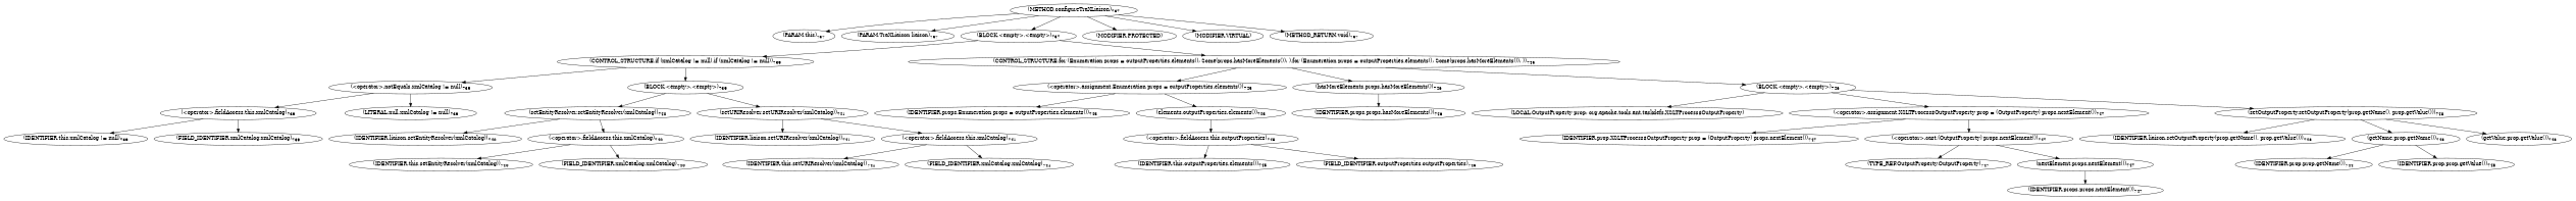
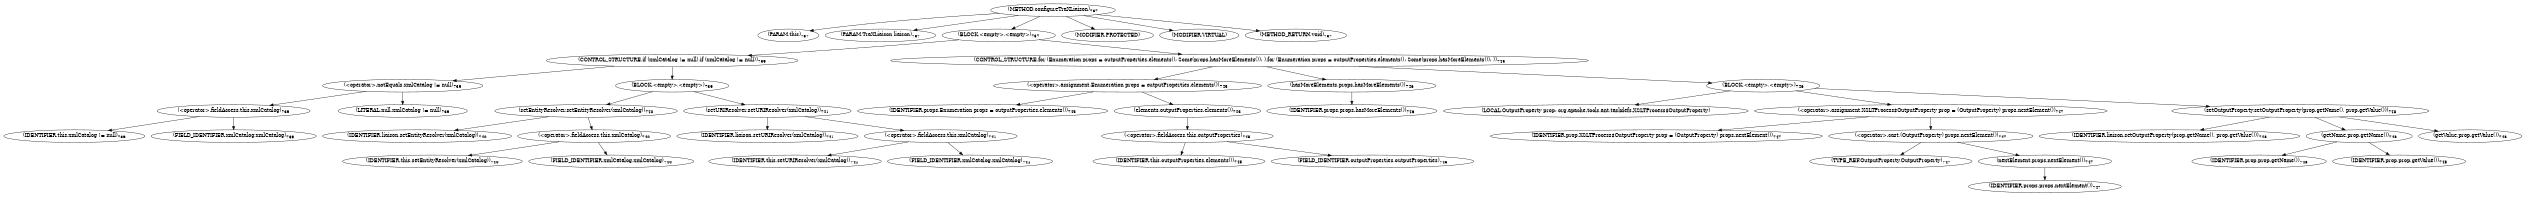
  digraph {
    n1 [label=<(METHOD,configureTraXLiaison)<SUB>737</SUB>>]
    n2 [label=<(PARAM,this)<SUB>737</SUB>>]
    n3 [label=<(PARAM,TraXLiaison liaison)<SUB>737</SUB>>]
    n4 [label=<(BLOCK,&lt;empty&gt;,&lt;empty&gt;)<SUB>737</SUB>>]
    n5 [label=<(MODIFIER,PROTECTED)>]
    n6 [label=<(MODIFIER,VIRTUAL)>]
    n7 [label=<(METHOD_RETURN,void)<SUB>737</SUB>>]
    n8 [label=<(CONTROL_STRUCTURE,if (xmlCatalog != null),if (xmlCatalog != null))<SUB>739</SUB>>]
    n9 [label=<(CONTROL_STRUCTURE,for (Enumeration props = outputProperties.elements(); Some(props.hasMoreElements()); ),for (Enumeration props = outputProperties.elements(); Some(props.hasMoreElements()); ))<SUB>745</SUB>>]
    n10 [label=<(&lt;operator&gt;.notEquals,xmlCatalog != null)<SUB>739</SUB>>]
    n11 [label=<(BLOCK,&lt;empty&gt;,&lt;empty&gt;)<SUB>739</SUB>>]
    n12 [label=<(&lt;operator&gt;.assignment,Enumeration props = outputProperties.elements())<SUB>745</SUB>>]
    n13 [label=<(hasMoreElements,props.hasMoreElements())<SUB>746</SUB>>]
    n14 [label=<(BLOCK,&lt;empty&gt;,&lt;empty&gt;)<SUB>746</SUB>>]
    n15 [label=<(&lt;operator&gt;.fieldAccess,this.xmlCatalog)<SUB>739</SUB>>]
    n16 [label=<(LITERAL,null,xmlCatalog != null)<SUB>739</SUB>>]
    n17 [label=<(setEntityResolver,setEntityResolver(xmlCatalog))<SUB>740</SUB>>]
    n18 [label=<(setURIResolver,setURIResolver(xmlCatalog))<SUB>741</SUB>>]
    n19 [label=<(IDENTIFIER,this,xmlCatalog != null)<SUB>739</SUB>>]
    n20 [label=<(FIELD_IDENTIFIER,xmlCatalog,xmlCatalog)<SUB>739</SUB>>]
    n21 [label=<(IDENTIFIER,liaison,setEntityResolver(xmlCatalog))<SUB>740</SUB>>]
    n22 [label=<(&lt;operator&gt;.fieldAccess,this.xmlCatalog)<SUB>740</SUB>>]
    n23 [label=<(IDENTIFIER,liaison,setURIResolver(xmlCatalog))<SUB>741</SUB>>]
    n24 [label=<(&lt;operator&gt;.fieldAccess,this.xmlCatalog)<SUB>741</SUB>>]
    n25 [label=<(IDENTIFIER,this,setEntityResolver(xmlCatalog))<SUB>740</SUB>>]
    n26 [label=<(FIELD_IDENTIFIER,xmlCatalog,xmlCatalog)<SUB>740</SUB>>]
    n27 [label=<(IDENTIFIER,this,setURIResolver(xmlCatalog))<SUB>741</SUB>>]
    n28 [label=<(FIELD_IDENTIFIER,xmlCatalog,xmlCatalog)<SUB>741</SUB>>]
    n29 [label=<(IDENTIFIER,props,Enumeration props = outputProperties.elements())<SUB>745</SUB>>]
    n30 [label=<(elements,outputProperties.elements())<SUB>745</SUB>>]
    n31 [label=<(IDENTIFIER,props,props.hasMoreElements())<SUB>746</SUB>>]
    n32 [label=<(LOCAL,OutputProperty prop: org.apache.tools.ant.taskdefs.XSLTProcess$OutputProperty)>]
    n33 [label=<(&lt;operator&gt;.assignment,XSLTProcess$OutputProperty prop = (OutputProperty) props.nextElement())<SUB>747</SUB>>]
    n34 [label=<(setOutputProperty,setOutputProperty(prop.getName(), prop.getValue()))<SUB>748</SUB>>]
    n35 [label=<(&lt;operator&gt;.fieldAccess,this.outputProperties)<SUB>745</SUB>>]
    n36 [label=<(IDENTIFIER,this,outputProperties.elements())<SUB>745</SUB>>]
    n37 [label=<(FIELD_IDENTIFIER,outputProperties,outputProperties)<SUB>745</SUB>>]
    n38 [label=<(IDENTIFIER,prop,XSLTProcess$OutputProperty prop = (OutputProperty) props.nextElement())<SUB>747</SUB>>]
    n39 [label=<(&lt;operator&gt;.cast,(OutputProperty) props.nextElement())<SUB>747</SUB>>]
    n40 [label=<(IDENTIFIER,liaison,setOutputProperty(prop.getName(), prop.getValue()))<SUB>748</SUB>>]
    n41 [label=<(getName,prop.getName())<SUB>748</SUB>>]
    n42 [label=<(getValue,prop.getValue())<SUB>748</SUB>>]
    n43 [label=<(TYPE_REF,OutputProperty,OutputProperty)<SUB>747</SUB>>]
    n44 [label=<(nextElement,props.nextElement())<SUB>747</SUB>>]
    n45 [label=<(IDENTIFIER,props,props.nextElement())<SUB>747</SUB>>]
-   n46 [label=<(IDENTIFIER,prop,prop.getName())<SUB>744</SUB>>]
+   n46 [label=<(IDENTIFIER,prop,prop.getName())<SUB>748</SUB>>]
    n47 [label=<(IDENTIFIER,prop,prop.getValue())<SUB>748</SUB>>]
    n1 -> n2
    n1 -> n3
    n1 -> n4
    n1 -> n5
    n1 -> n6
    n1 -> n7
    n4 -> n8
    n4 -> n9
    n8 -> n10
    n8 -> n11
    n9 -> n12
    n9 -> n13
    n9 -> n14
    n10 -> n15
    n10 -> n16
    n11 -> n17
    n11 -> n18
    n12 -> n29
    n12 -> n30
    n13 -> n31
    n14 -> n32
    n14 -> n33
    n14 -> n34
    n15 -> n19
    n15 -> n20
    n17 -> n21
    n17 -> n22
    n18 -> n23
    n18 -> n24
    n22 -> n25
    n22 -> n26
    n24 -> n27
    n24 -> n28
    n30 -> n35
    n33 -> n38
    n33 -> n39
    n34 -> n40
    n34 -> n41
    n34 -> n42
    n35 -> n36
    n35 -> n37
    n39 -> n43
    n39 -> n44
    n41 -> n46
    n41 -> n47
    n44 -> n45
  }
